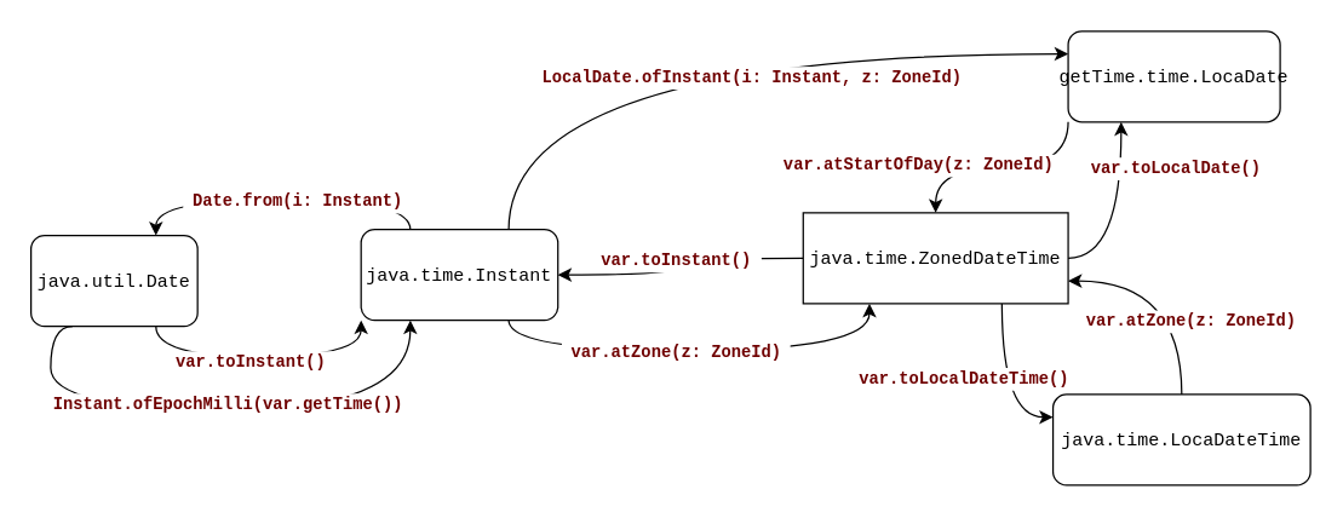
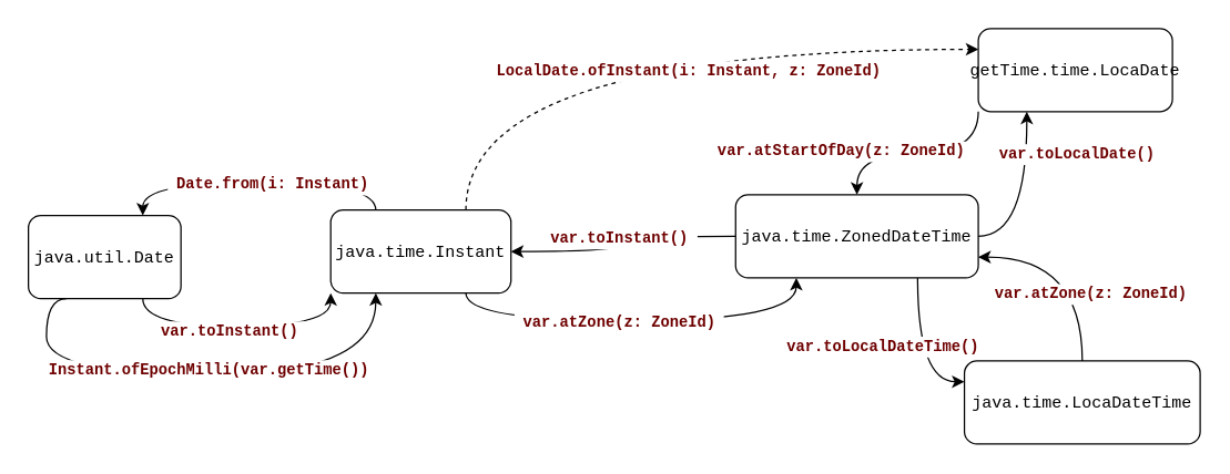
  <mxCell id="0" />
  <mxCell id="1" parent="0" />
  <mxCell id="2" style="edgeStyle=orthogonalEdgeStyle;curved=1;rounded=0;orthogonalLoop=1;jettySize=auto;html=1;entryX=0;entryY=1;entryDx=0;entryDy=0;exitX=0.75;exitY=1;exitDx=0;exitDy=0;" edge="1" parent="1" source="6" target="13"><mxGeometry relative="1" as="geometry" /></mxCell>
  <mxCell id="3" value="&lt;font face=&quot;Courier New&quot;&gt;&amp;nbsp;var.toInstant()&amp;nbsp;&lt;/font&gt;" style="edgeLabel;html=1;align=center;verticalAlign=middle;resizable=0;points=[];fontColor=#6F0000;fontStyle=1" vertex="1" connectable="0" parent="2"><mxGeometry x="-0.081" y="-3" relative="1" as="geometry"><mxPoint as="offset" /></mxGeometry></mxCell>
  <mxCell id="4" style="edgeStyle=orthogonalEdgeStyle;curved=1;rounded=0;orthogonalLoop=1;jettySize=auto;html=1;entryX=0.25;entryY=1;entryDx=0;entryDy=0;fontColor=#6F0000;exitX=0.25;exitY=1;exitDx=0;exitDy=0;" edge="1" parent="1" source="6" target="13"><mxGeometry relative="1" as="geometry"><Array as="points"><mxPoint x="33" y="270" /><mxPoint x="271" y="270" /></Array></mxGeometry></mxCell>
  <mxCell id="5" value="&lt;font face=&quot;Courier New&quot;&gt;&lt;b&gt;&amp;nbsp;Instant.ofEpochMilli(var.getTime())&amp;nbsp;&lt;/b&gt;&lt;/font&gt;" style="edgeLabel;html=1;align=center;verticalAlign=middle;resizable=0;points=[];fontColor=#6F0000;" vertex="1" connectable="0" parent="4"><mxGeometry x="-0.375" y="4" relative="1" as="geometry"><mxPoint x="72" as="offset" /></mxGeometry></mxCell>
  <mxCell id="6" value="&lt;font face=&quot;Courier New&quot;&gt;java.util.Date&lt;/font&gt;" style="rounded=1;whiteSpace=wrap;html=1;" vertex="1" parent="1"><mxGeometry x="20" y="155" width="110" height="60" as="geometry" /></mxCell>
  <mxCell id="7" style="edgeStyle=orthogonalEdgeStyle;rounded=0;orthogonalLoop=1;jettySize=auto;html=1;entryX=0.75;entryY=0;entryDx=0;entryDy=0;curved=1;exitX=0.25;exitY=0;exitDx=0;exitDy=0;" edge="1" parent="1" source="13" target="6"><mxGeometry relative="1" as="geometry" /></mxCell>
  <mxCell id="8" value="&lt;font face=&quot;Courier New&quot;&gt;&amp;nbsp;Date.from(i: Instant)&amp;nbsp;&lt;/font&gt;" style="edgeLabel;html=1;align=center;verticalAlign=middle;resizable=0;points=[];fontColor=#6F0000;fontStyle=1" vertex="1" connectable="0" parent="7"><mxGeometry x="-0.104" y="1" relative="1" as="geometry"><mxPoint as="offset" /></mxGeometry></mxCell>
  <mxCell id="9" style="edgeStyle=orthogonalEdgeStyle;curved=1;rounded=0;orthogonalLoop=1;jettySize=auto;html=1;entryX=0.25;entryY=1;entryDx=0;entryDy=0;exitX=0.75;exitY=1;exitDx=0;exitDy=0;" edge="1" parent="1" source="13" target="20"><mxGeometry relative="1" as="geometry" /></mxCell>
  <mxCell id="10" value="&lt;font face=&quot;Courier New&quot;&gt;&amp;nbsp;var.atZone(z: ZoneId)&amp;nbsp;&lt;/font&gt;" style="edgeLabel;html=1;align=center;verticalAlign=middle;resizable=0;points=[];fontColor=#6F0000;fontStyle=1" vertex="1" connectable="0" parent="9"><mxGeometry x="-0.232" relative="1" as="geometry"><mxPoint x="19" y="1" as="offset" /></mxGeometry></mxCell>
- <mxCell id="11" style="edgeStyle=orthogonalEdgeStyle;curved=1;rounded=0;orthogonalLoop=1;jettySize=auto;html=1;entryX=0;entryY=0.25;entryDx=0;entryDy=0;exitX=0.75;exitY=0;exitDx=0;exitDy=0;dashed=0;" edge="1" parent="1" source="13" target="23"><mxGeometry relative="1" as="geometry"><Array as="points"><mxPoint x="336" y="35" /></Array></mxGeometry></mxCell>
+ <mxCell id="11" style="edgeStyle=orthogonalEdgeStyle;curved=1;rounded=0;orthogonalLoop=1;jettySize=auto;html=1;entryX=0;entryY=0.25;entryDx=0;entryDy=0;exitX=0.75;exitY=0;exitDx=0;exitDy=0;dashed=1;" edge="1" parent="1" source="13" target="23"><mxGeometry relative="1" as="geometry"><Array as="points"><mxPoint x="336" y="35" /></Array></mxGeometry></mxCell>
  <mxCell id="12" value="&lt;font face=&quot;Courier New&quot;&gt;&amp;nbsp;LocalDate.ofInstant(i: Instant, z: ZoneId)&amp;nbsp;&lt;/font&gt;" style="edgeLabel;html=1;align=center;verticalAlign=middle;resizable=0;points=[];fontColor=#6F0000;fontStyle=1" vertex="1" connectable="0" parent="11"><mxGeometry x="-0.149" y="-24" relative="1" as="geometry"><mxPoint x="69" y="-9" as="offset" /></mxGeometry></mxCell>
  <mxCell id="13" value="&lt;font face=&quot;Courier New&quot;&gt;java.time.Instant&lt;/font&gt;" style="rounded=1;whiteSpace=wrap;html=1;" vertex="1" parent="1"><mxGeometry x="238" y="151" width="130" height="60" as="geometry" /></mxCell>
  <mxCell id="14" style="edgeStyle=orthogonalEdgeStyle;curved=1;rounded=0;orthogonalLoop=1;jettySize=auto;html=1;entryX=0;entryY=0.25;entryDx=0;entryDy=0;exitX=0.75;exitY=1;exitDx=0;exitDy=0;" edge="1" parent="1" source="20" target="26"><mxGeometry relative="1" as="geometry" /></mxCell>
  <mxCell id="15" value="&lt;font face=&quot;Courier New&quot;&gt;&amp;nbsp;var.toLocalDateTime()&amp;nbsp;&lt;/font&gt;" style="edgeLabel;html=1;align=center;verticalAlign=middle;resizable=0;points=[];fontColor=#6F0000;fontStyle=1" vertex="1" connectable="0" parent="14"><mxGeometry x="-0.065" y="11" relative="1" as="geometry"><mxPoint x="-37" y="-1" as="offset" /></mxGeometry></mxCell>
  <mxCell id="16" style="edgeStyle=orthogonalEdgeStyle;curved=1;rounded=0;orthogonalLoop=1;jettySize=auto;html=1;entryX=0.25;entryY=1;entryDx=0;entryDy=0;exitX=1;exitY=0.5;exitDx=0;exitDy=0;" edge="1" parent="1" source="20" target="23"><mxGeometry relative="1" as="geometry" /></mxCell>
  <mxCell id="17" value="&lt;font face=&quot;Courier New&quot;&gt;&amp;nbsp;var.toLocalDate()&amp;nbsp;&lt;/font&gt;" style="edgeLabel;html=1;align=center;verticalAlign=middle;resizable=0;points=[];fontColor=#6F0000;fontStyle=1" vertex="1" connectable="0" parent="16"><mxGeometry x="0.106" y="1" relative="1" as="geometry"><mxPoint x="36" y="-26" as="offset" /></mxGeometry></mxCell>
  <mxCell id="18" style="edgeStyle=orthogonalEdgeStyle;curved=1;rounded=0;orthogonalLoop=1;jettySize=auto;html=1;entryX=1;entryY=0.5;entryDx=0;entryDy=0;" edge="1" parent="1" source="20" target="13"><mxGeometry relative="1" as="geometry" /></mxCell>
  <mxCell id="19" value="&lt;font face=&quot;Courier New&quot;&gt;&amp;nbsp;var.toInstant()&amp;nbsp;&lt;/font&gt;" style="edgeLabel;html=1;align=center;verticalAlign=middle;resizable=0;points=[];fontColor=#6F0000;fontStyle=1" vertex="1" connectable="0" parent="18"><mxGeometry x="0.314" y="-1" relative="1" as="geometry"><mxPoint x="18" y="-9" as="offset" /></mxGeometry></mxCell>
- <mxCell id="20" value="&lt;font face=&quot;Courier New&quot;&gt;java.time.ZonedDateTime&lt;/font&gt;" style="whiteSpace=wrap;html=1;rounded=0;" vertex="1" parent="1"><mxGeometry x="530" y="140" width="175" height="60" as="geometry" /></mxCell>
+ <mxCell id="20" value="&lt;font face=&quot;Courier New&quot;&gt;java.time.ZonedDateTime&lt;/font&gt;" style="rounded=1;whiteSpace=wrap;html=1;" vertex="1" parent="1"><mxGeometry x="530" y="140" width="175" height="60" as="geometry" /></mxCell>
  <mxCell id="21" style="edgeStyle=orthogonalEdgeStyle;curved=1;rounded=0;orthogonalLoop=1;jettySize=auto;html=1;entryX=0.5;entryY=0;entryDx=0;entryDy=0;exitX=0;exitY=1;exitDx=0;exitDy=0;" edge="1" parent="1" source="23" target="20"><mxGeometry relative="1" as="geometry" /></mxCell>
  <mxCell id="22" value="&lt;font face=&quot;Courier New&quot;&gt;&amp;nbsp;var.atStartOfDay(z: ZoneId)&amp;nbsp;&lt;/font&gt;" style="edgeLabel;html=1;align=center;verticalAlign=middle;resizable=0;points=[];fontColor=#6F0000;fontStyle=1" vertex="1" connectable="0" parent="21"><mxGeometry x="0.166" y="-2" relative="1" as="geometry"><mxPoint x="-44" as="offset" /></mxGeometry></mxCell>
  <mxCell id="23" value="&lt;font face=&quot;Courier New&quot;&gt;getTime.time.LocaDate&lt;/font&gt;" style="rounded=1;whiteSpace=wrap;html=1;" vertex="1" parent="1"><mxGeometry x="705" y="20" width="140" height="60" as="geometry" /></mxCell>
  <mxCell id="24" style="edgeStyle=orthogonalEdgeStyle;curved=1;rounded=0;orthogonalLoop=1;jettySize=auto;html=1;entryX=1;entryY=0.75;entryDx=0;entryDy=0;" edge="1" parent="1" source="26" target="20"><mxGeometry relative="1" as="geometry" /></mxCell>
  <mxCell id="25" value="&lt;font face=&quot;Courier New&quot;&gt;&amp;nbsp;var.atZone(z: ZoneId)&amp;nbsp;&lt;/font&gt;" style="edgeLabel;html=1;align=center;verticalAlign=middle;resizable=0;points=[];fontColor=#6F0000;fontStyle=1" vertex="1" connectable="0" parent="24"><mxGeometry x="-0.427" y="11" relative="1" as="geometry"><mxPoint x="16" y="-6" as="offset" /></mxGeometry></mxCell>
  <mxCell id="26" value="&lt;font face=&quot;Courier New&quot;&gt;java.time.LocaDateTime&lt;/font&gt;" style="rounded=1;whiteSpace=wrap;html=1;" vertex="1" parent="1"><mxGeometry x="695" y="260" width="170" height="60" as="geometry" /></mxCell>
